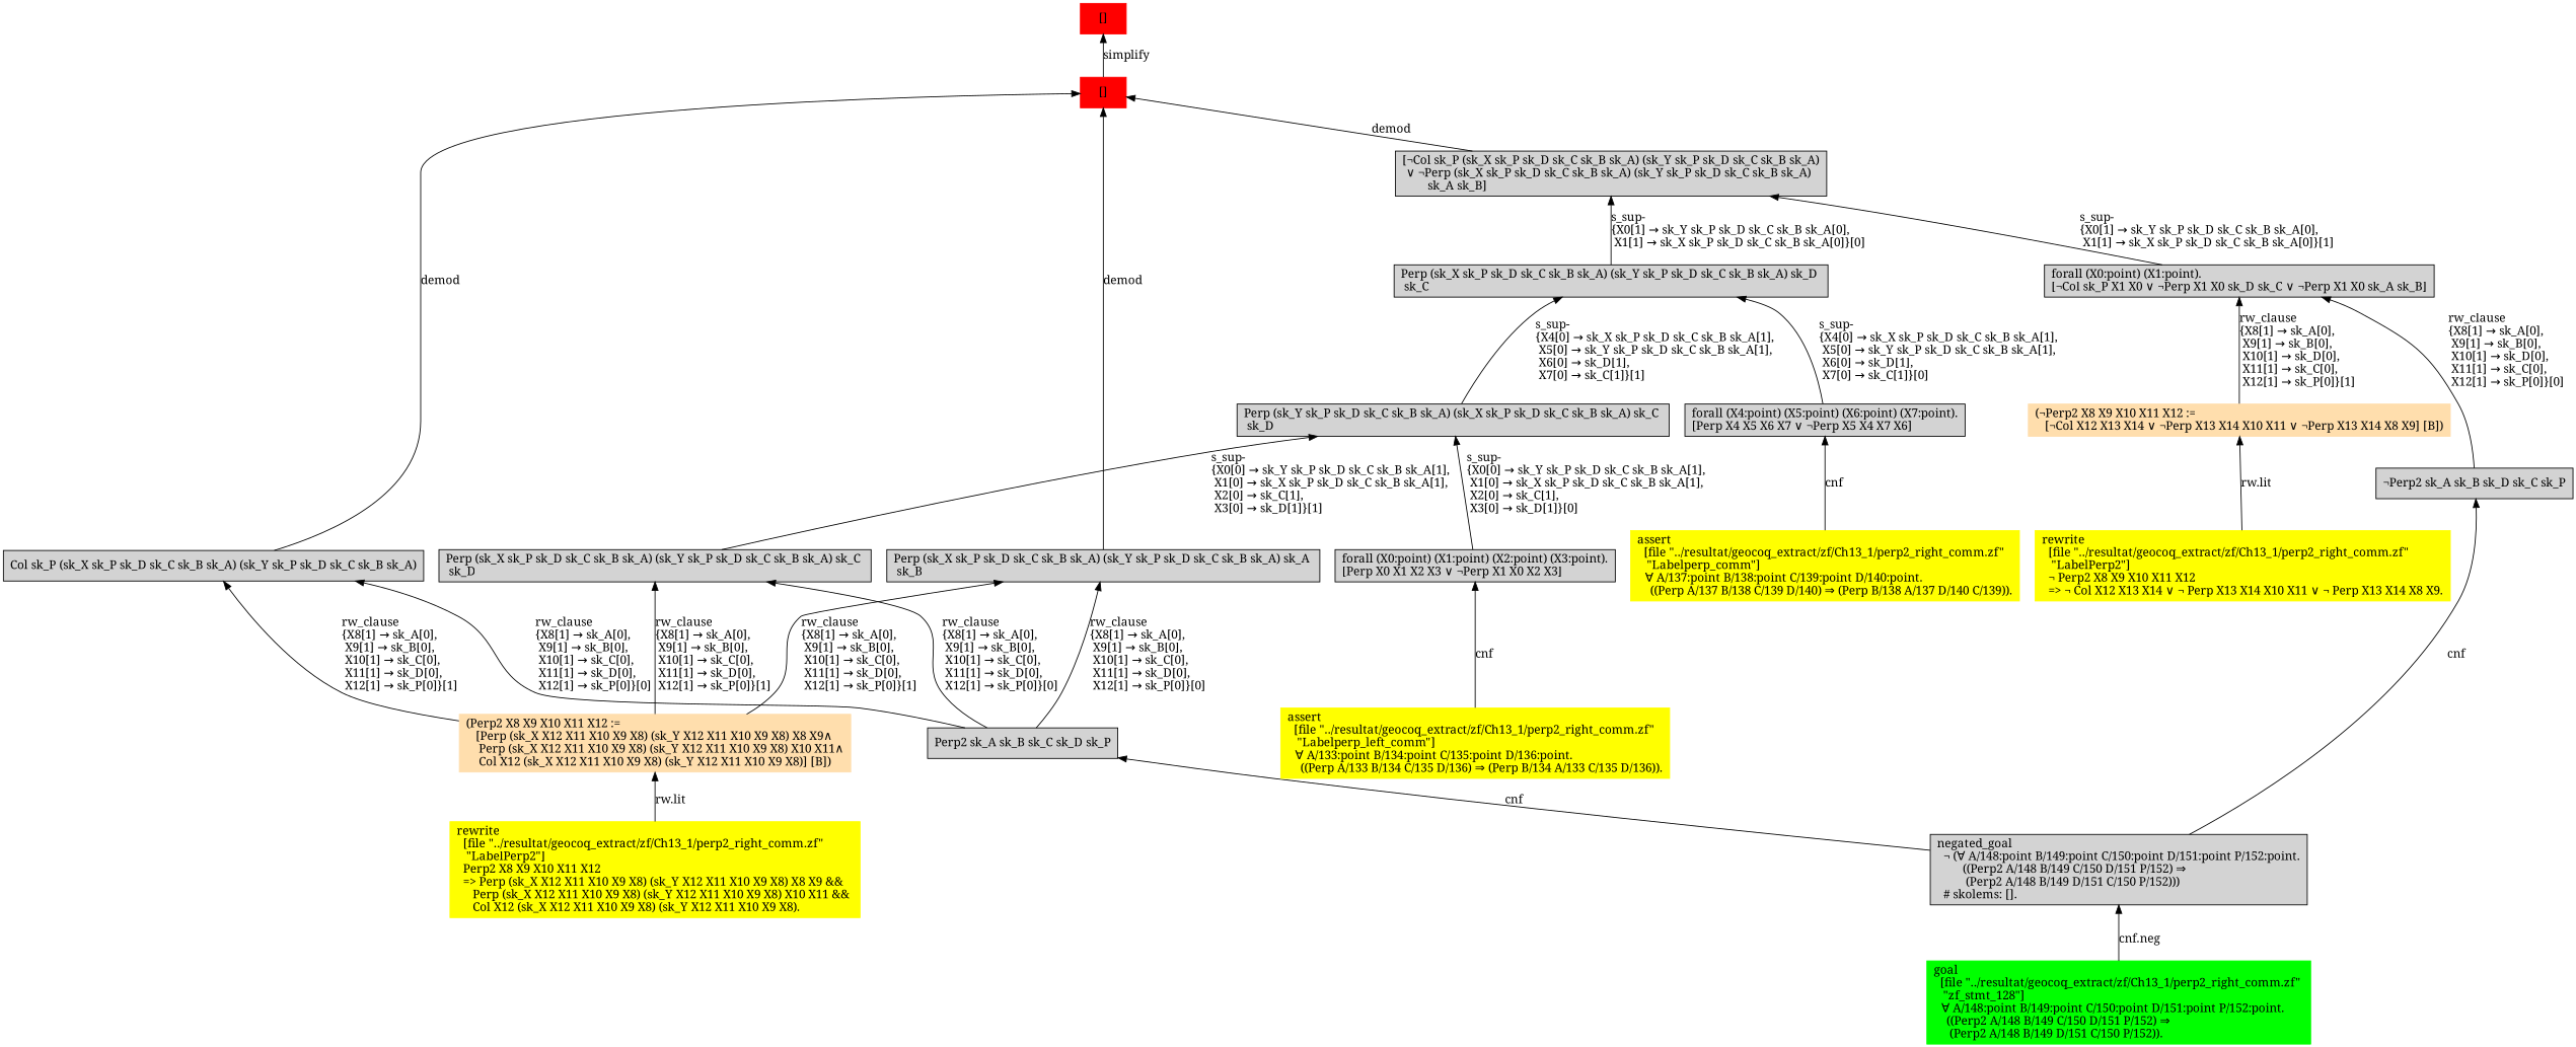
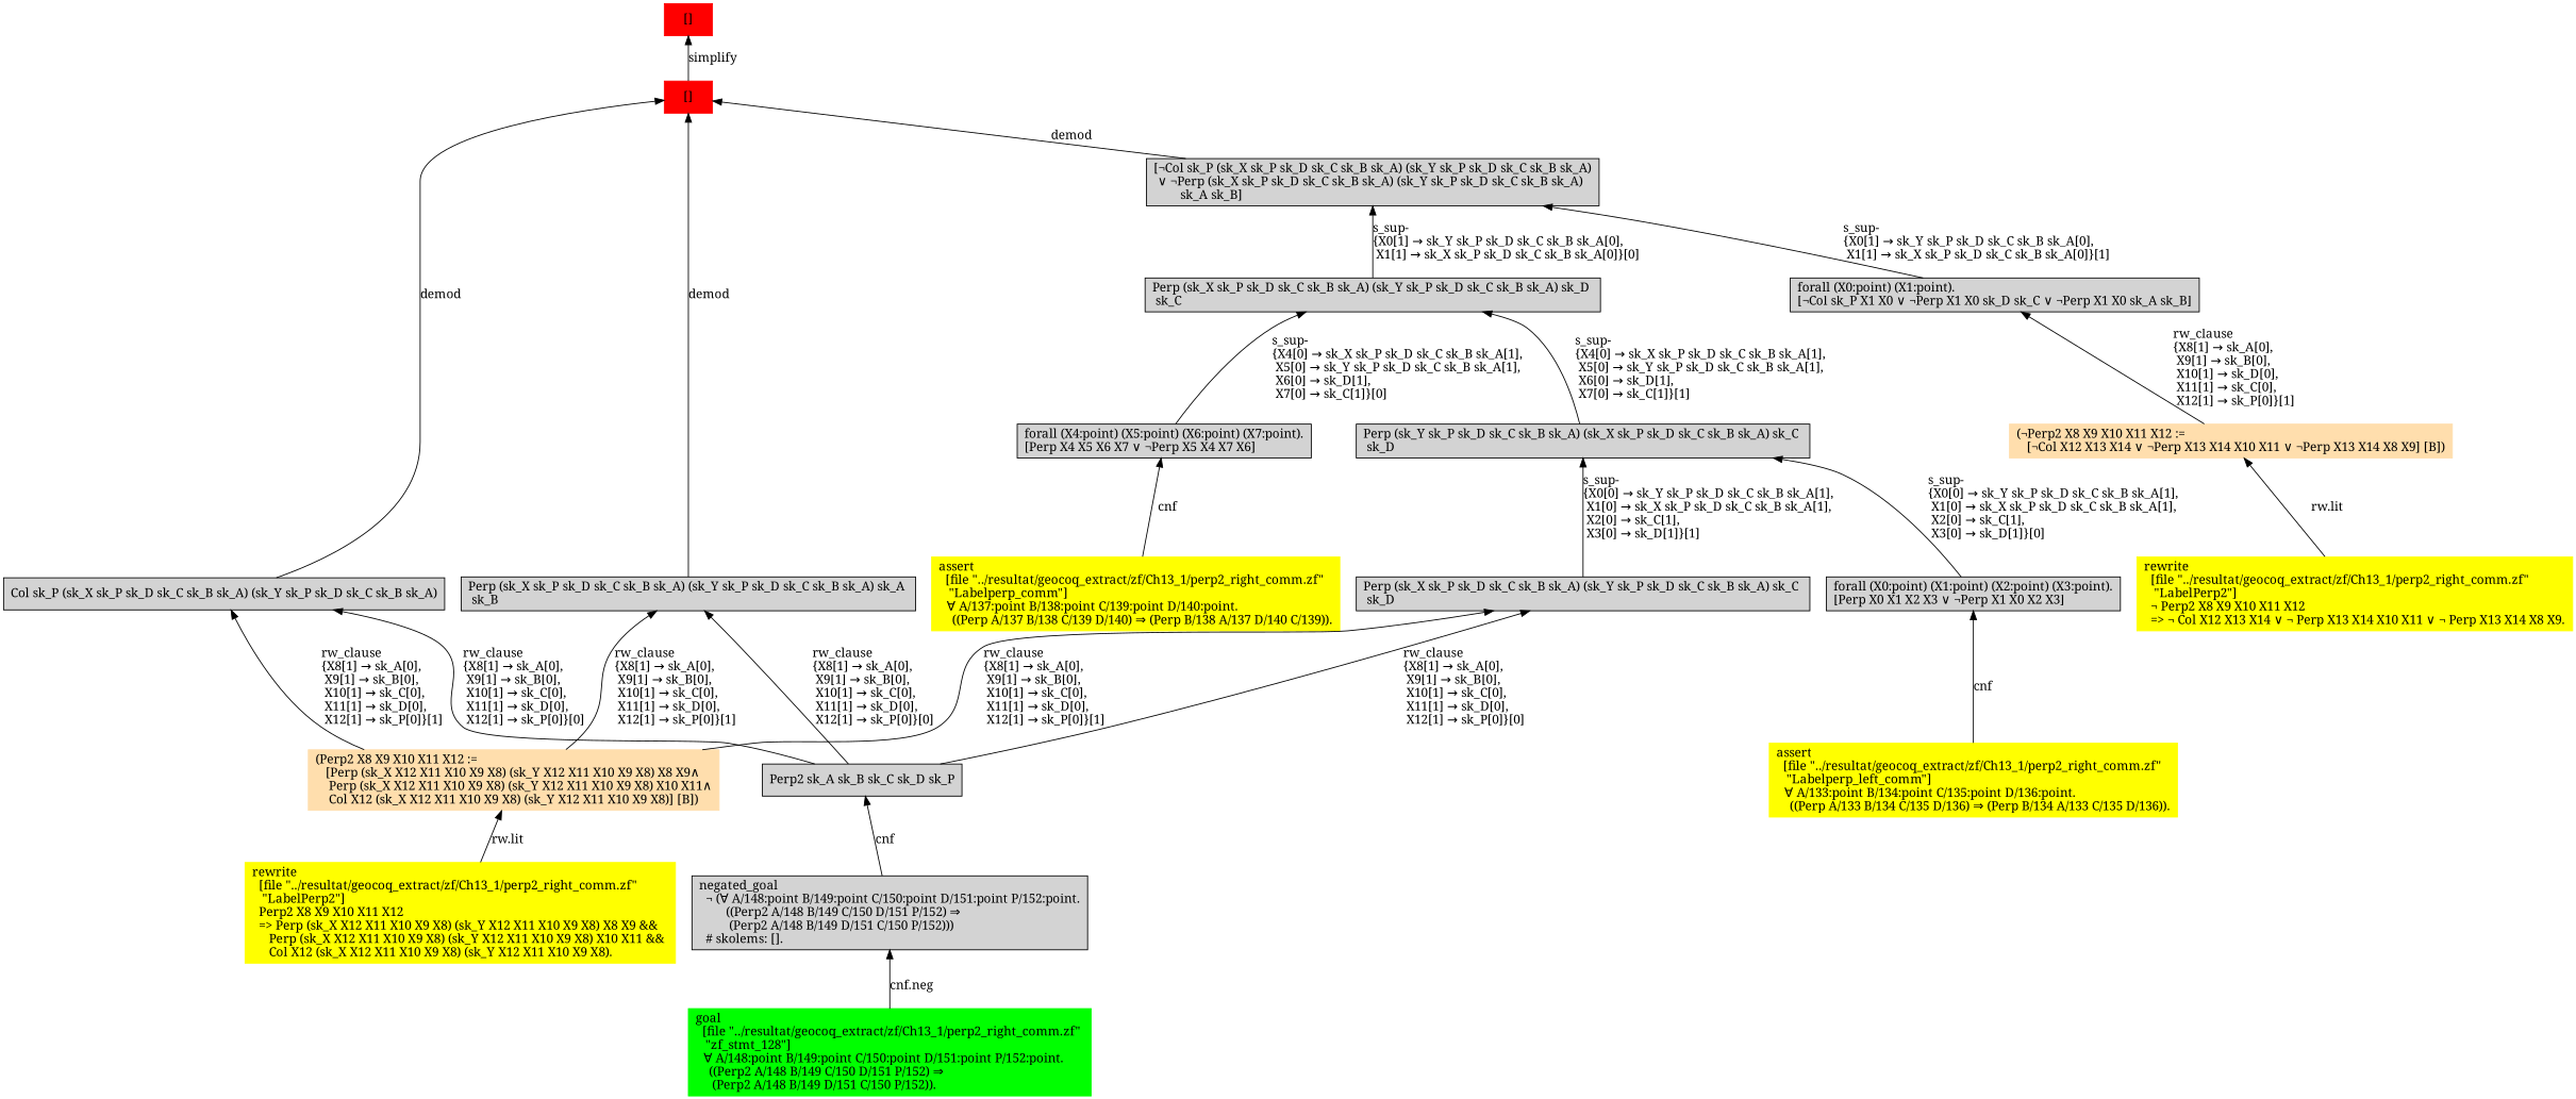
  digraph {
    fontname="Noto Serif"
    node [shape=box style=filled fontname="Noto Serif"]
    edge [dir=back fontname="Noto Serif"]
    n1 [color=red label="[]"]
    n2 [color=red label="[]"]
    n3 [label="Perp (sk_X sk_P sk_D sk_C sk_B sk_A) (sk_Y sk_P sk_D sk_C sk_B sk_A) sk_A \l sk_B\l"]
    n4 [label="Col sk_P (sk_X sk_P sk_D sk_C sk_B sk_A) (sk_Y sk_P sk_D sk_C sk_B sk_A)\l"]
    n5 [label="[¬Col sk_P (sk_X sk_P sk_D sk_C sk_B sk_A) (sk_Y sk_P sk_D sk_C sk_B sk_A)\l ∨ ¬Perp (sk_X sk_P sk_D sk_C sk_B sk_A) (sk_Y sk_P sk_D sk_C sk_B sk_A) \l        sk_A sk_B]\l"]
    n6 [color=navajowhite label="(Perp2 X8 X9 X10 X11 X12 :=\l   [Perp (sk_X X12 X11 X10 X9 X8) (sk_Y X12 X11 X10 X9 X8) X8 X9∧\l    Perp (sk_X X12 X11 X10 X9 X8) (sk_Y X12 X11 X10 X9 X8) X10 X11∧\l    Col X12 (sk_X X12 X11 X10 X9 X8) (sk_Y X12 X11 X10 X9 X8)] [B])\l"]
    n7 [label="Perp2 sk_A sk_B sk_C sk_D sk_P\l"]
    n8 [color=yellow label="rewrite\l  [file \"../resultat/geocoq_extract/zf/Ch13_1/perp2_right_comm.zf\" \l   \"LabelPerp2\"]\l  Perp2 X8 X9 X10 X11 X12\l  =\> Perp (sk_X X12 X11 X10 X9 X8) (sk_Y X12 X11 X10 X9 X8) X8 X9 && \l     Perp (sk_X X12 X11 X10 X9 X8) (sk_Y X12 X11 X10 X9 X8) X10 X11 && \l     Col X12 (sk_X X12 X11 X10 X9 X8) (sk_Y X12 X11 X10 X9 X8).\l"]
    n9 [label="negated_goal\l  ¬ (∀ A/148:point B/149:point C/150:point D/151:point P/152:point.\l        ((Perp2 A/148 B/149 C/150 D/151 P/152) ⇒\l         (Perp2 A/148 B/149 D/151 C/150 P/152)))\l  # skolems: [].\l"]
    n10 [color=green label="goal\l  [file \"../resultat/geocoq_extract/zf/Ch13_1/perp2_right_comm.zf\" \l   \"zf_stmt_128\"]\l  ∀ A/148:point B/149:point C/150:point D/151:point P/152:point.\l    ((Perp2 A/148 B/149 C/150 D/151 P/152) ⇒\l     (Perp2 A/148 B/149 D/151 C/150 P/152)).\l"]
    n11 [label="forall (X0:point) (X1:point).\l[¬Col sk_P X1 X0 ∨ ¬Perp X1 X0 sk_D sk_C ∨ ¬Perp X1 X0 sk_A sk_B]\l"]
    n12 [label="Perp (sk_X sk_P sk_D sk_C sk_B sk_A) (sk_Y sk_P sk_D sk_C sk_B sk_A) sk_D \l sk_C\l"]
    n13 [color=navajowhite label="(¬Perp2 X8 X9 X10 X11 X12 :=\l   [¬Col X12 X13 X14 ∨ ¬Perp X13 X14 X10 X11 ∨ ¬Perp X13 X14 X8 X9] [B])\l"]
-   n14 [label="¬Perp2 sk_A sk_B sk_D sk_C sk_P\l"]
    n15 [color=yellow label="rewrite\l  [file \"../resultat/geocoq_extract/zf/Ch13_1/perp2_right_comm.zf\" \l   \"LabelPerp2\"]\l  ¬ Perp2 X8 X9 X10 X11 X12\l  =\> ¬ Col X12 X13 X14 ∨ ¬ Perp X13 X14 X10 X11 ∨ ¬ Perp X13 X14 X8 X9.\l"]
    n16 [label="forall (X4:point) (X5:point) (X6:point) (X7:point).\l[Perp X4 X5 X6 X7 ∨ ¬Perp X5 X4 X7 X6]\l"]
    n17 [label="Perp (sk_Y sk_P sk_D sk_C sk_B sk_A) (sk_X sk_P sk_D sk_C sk_B sk_A) sk_C \l sk_D\l"]
    n18 [color=yellow label="assert\l  [file \"../resultat/geocoq_extract/zf/Ch13_1/perp2_right_comm.zf\" \l   \"Labelperp_comm\"]\l  ∀ A/137:point B/138:point C/139:point D/140:point.\l    ((Perp A/137 B/138 C/139 D/140) ⇒ (Perp B/138 A/137 D/140 C/139)).\l"]
    n19 [label="forall (X0:point) (X1:point) (X2:point) (X3:point).\l[Perp X0 X1 X2 X3 ∨ ¬Perp X1 X0 X2 X3]\l"]
    n20 [label="Perp (sk_X sk_P sk_D sk_C sk_B sk_A) (sk_Y sk_P sk_D sk_C sk_B sk_A) sk_C \l sk_D\l"]
    n21 [color=yellow label="assert\l  [file \"../resultat/geocoq_extract/zf/Ch13_1/perp2_right_comm.zf\" \l   \"Labelperp_left_comm\"]\l  ∀ A/133:point B/134:point C/135:point D/136:point.\l    ((Perp A/133 B/134 C/135 D/136) ⇒ (Perp B/134 A/133 C/135 D/136)).\l"]
    n1 -> n2 [label=simplify]
    n2 -> n3 [label=demod]
    n2 -> n4 [label=demod]
    n2 -> n5 [label=demod]
    n3 -> n6 [label="rw_clause\l\{X8[1] → sk_A[0], \l X9[1] → sk_B[0], \l X10[1] → sk_C[0], \l X11[1] → sk_D[0], \l X12[1] → sk_P[0]\}[1]\l"]
    n3 -> n7 [label="rw_clause\l\{X8[1] → sk_A[0], \l X9[1] → sk_B[0], \l X10[1] → sk_C[0], \l X11[1] → sk_D[0], \l X12[1] → sk_P[0]\}[0]\l"]
    n4 -> n6 [label="rw_clause\l\{X8[1] → sk_A[0], \l X9[1] → sk_B[0], \l X10[1] → sk_C[0], \l X11[1] → sk_D[0], \l X12[1] → sk_P[0]\}[1]\l"]
    n4 -> n7 [label="rw_clause\l\{X8[1] → sk_A[0], \l X9[1] → sk_B[0], \l X10[1] → sk_C[0], \l X11[1] → sk_D[0], \l X12[1] → sk_P[0]\}[0]\l"]
    n5 -> n11 [label="s_sup-\l\{X0[1] → sk_Y sk_P sk_D sk_C sk_B sk_A[0], \l X1[1] → sk_X sk_P sk_D sk_C sk_B sk_A[0]\}[1]\l"]
    n5 -> n12 [label="s_sup-\l\{X0[1] → sk_Y sk_P sk_D sk_C sk_B sk_A[0], \l X1[1] → sk_X sk_P sk_D sk_C sk_B sk_A[0]\}[0]\l"]
    n6 -> n8 [label="rw.lit"]
    n7 -> n9 [label=cnf]
    n9 -> n10 [label="cnf.neg"]
    n11 -> n13 [label="rw_clause\l\{X8[1] → sk_A[0], \l X9[1] → sk_B[0], \l X10[1] → sk_D[0], \l X11[1] → sk_C[0], \l X12[1] → sk_P[0]\}[1]\l"]
-   n11 -> n14 [label="rw_clause\l\{X8[1] → sk_A[0], \l X9[1] → sk_B[0], \l X10[1] → sk_D[0], \l X11[1] → sk_C[0], \l X12[1] → sk_P[0]\}[0]\l"]
    n12 -> n16 [label="s_sup-\l\{X4[0] → sk_X sk_P sk_D sk_C sk_B sk_A[1], \l X5[0] → sk_Y sk_P sk_D sk_C sk_B sk_A[1], \l X6[0] → sk_D[1], \l X7[0] → sk_C[1]\}[0]\l"]
    n12 -> n17 [label="s_sup-\l\{X4[0] → sk_X sk_P sk_D sk_C sk_B sk_A[1], \l X5[0] → sk_Y sk_P sk_D sk_C sk_B sk_A[1], \l X6[0] → sk_D[1], \l X7[0] → sk_C[1]\}[1]\l"]
    n13 -> n15 [label="rw.lit"]
-   n14 -> n9 [label=cnf]
    n16 -> n18 [label=cnf]
    n17 -> n19 [label="s_sup-\l\{X0[0] → sk_Y sk_P sk_D sk_C sk_B sk_A[1], \l X1[0] → sk_X sk_P sk_D sk_C sk_B sk_A[1], \l X2[0] → sk_C[1], \l X3[0] → sk_D[1]\}[0]\l"]
    n17 -> n20 [label="s_sup-\l\{X0[0] → sk_Y sk_P sk_D sk_C sk_B sk_A[1], \l X1[0] → sk_X sk_P sk_D sk_C sk_B sk_A[1], \l X2[0] → sk_C[1], \l X3[0] → sk_D[1]\}[1]\l"]
    n19 -> n21 [label=cnf]
    n20 -> n6 [label="rw_clause\l\{X8[1] → sk_A[0], \l X9[1] → sk_B[0], \l X10[1] → sk_C[0], \l X11[1] → sk_D[0], \l X12[1] → sk_P[0]\}[1]\l"]
    n20 -> n7 [label="rw_clause\l\{X8[1] → sk_A[0], \l X9[1] → sk_B[0], \l X10[1] → sk_C[0], \l X11[1] → sk_D[0], \l X12[1] → sk_P[0]\}[0]\l"]
  }
